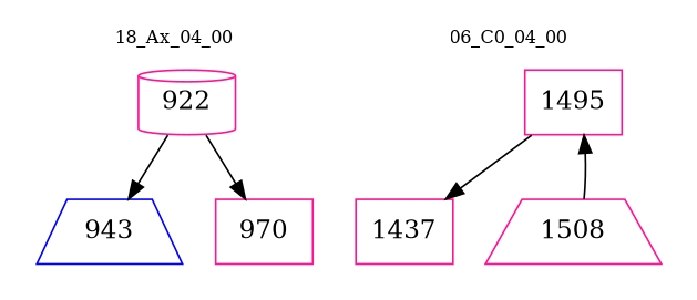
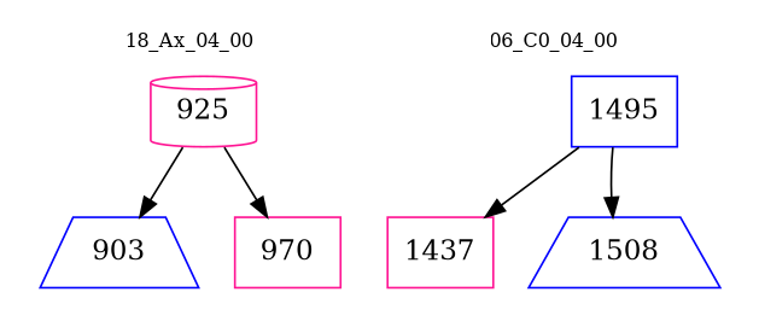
  digraph {
    node [color=deeppink shape=box]
    edge [color=black]
-   n1 [label=922 shape=cylinder]
-   n2 [color=blue label=943 shape=trapezium]
+   n1 [label=925 shape=cylinder]
+   n2 [color=blue label=903 shape=trapezium]
    n3 [label=970]
-   n4 [label=1495]
+   n4 [color=blue label=1495]
    n5 [label=1437]
-   n6 [label=1508 shape=trapezium]
+   n6 [color=blue label=1508 shape=trapezium]
    subgraph cluster_1 {
      color=white
      fontsize=10
      label="18_Ax_04_00"
      n1
      n2
      n3
    }
    subgraph cluster_2 {
      color=white
      fontsize=10
      label="06_C0_04_00"
      n4
      n5
      n6
    }
    n1 -> n2
    n1 -> n3
    n4 -> n5
-   n6 -> n4
+   n4 -> n6
  }
